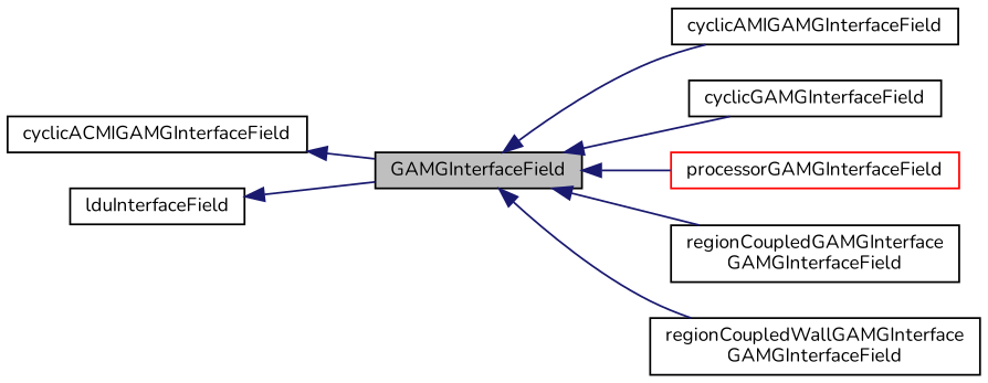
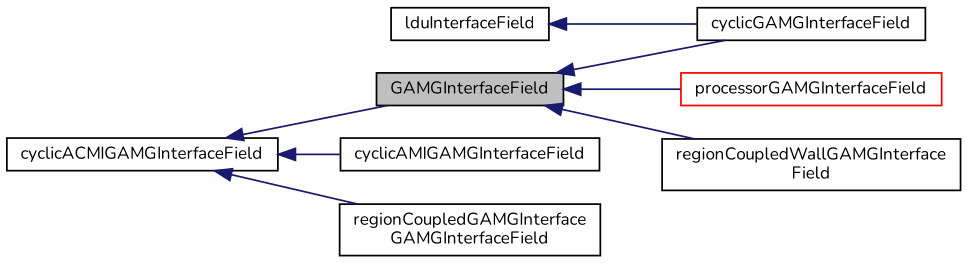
  digraph {
    fontname=Nunito
    rankdir=LR
    node [color=black fontname=Nunito fontsize=10 shape=record]
    edge [color=midnightblue dir=back fontname=Nunito fontsize=10 labelfontname=FreeSans labelfontsize=10 style=solid]
    n1 [fillcolor=grey75 fontcolor=black height=0.2 label=GAMGInterfaceField style=filled width=0.4]
    n2 [height=0.2 label=cyclicAMIGAMGInterfaceField width=0.4]
    n3 [height=0.2 label=cyclicGAMGInterfaceField width=0.4]
    n4 [color=red height=0.2 label=processorGAMGInterfaceField width=0.4]
    n5 [height=0.2 label="regionCoupledGAMGInterface\lGAMGInterfaceField" width=0.4]
-   n6 [height=0.2 label="regionCoupledWallGAMGInterface\lGAMGInterfaceField" width=0.4]
+   n6 [height=0.2 label="regionCoupledWallGAMGInterface\lField" width=0.4]
    n7 [height=0.2 label=cyclicACMIGAMGInterfaceField width=0.4]
    n8 [height=0.2 label=lduInterfaceField width=0.4]
-   n1 -> n2
+   n7 -> n2
    n1 -> n3
    n1 -> n4
-   n1 -> n5
+   n7 -> n5
    n1 -> n6
    n7 -> n1
-   n8 -> n1
+   n8 -> n3
  }
